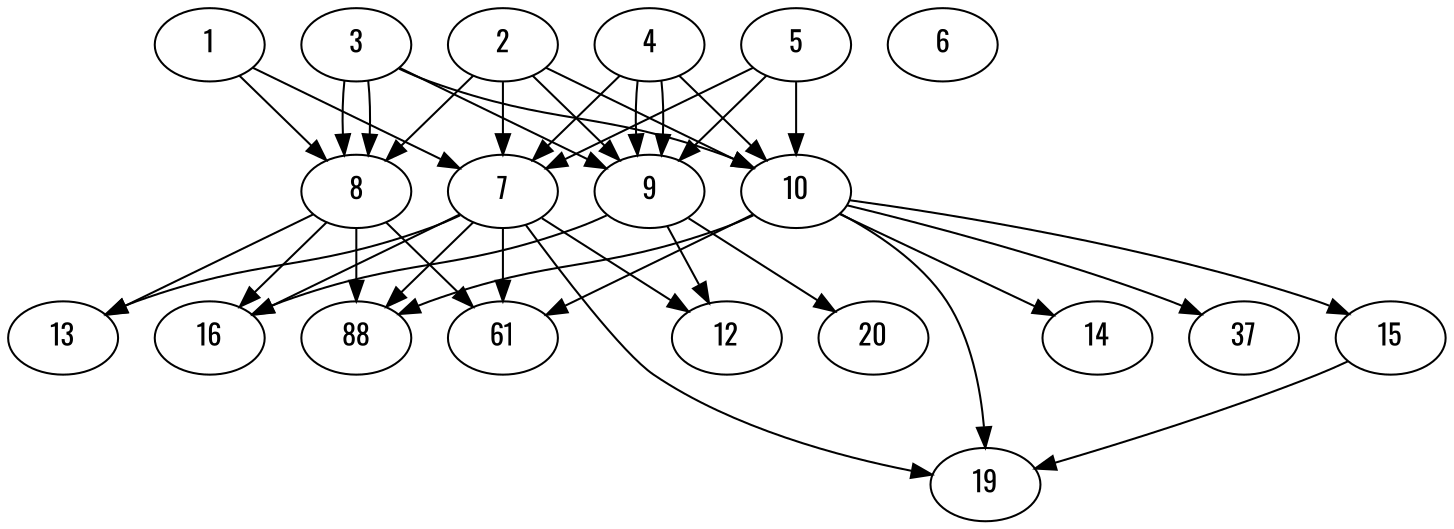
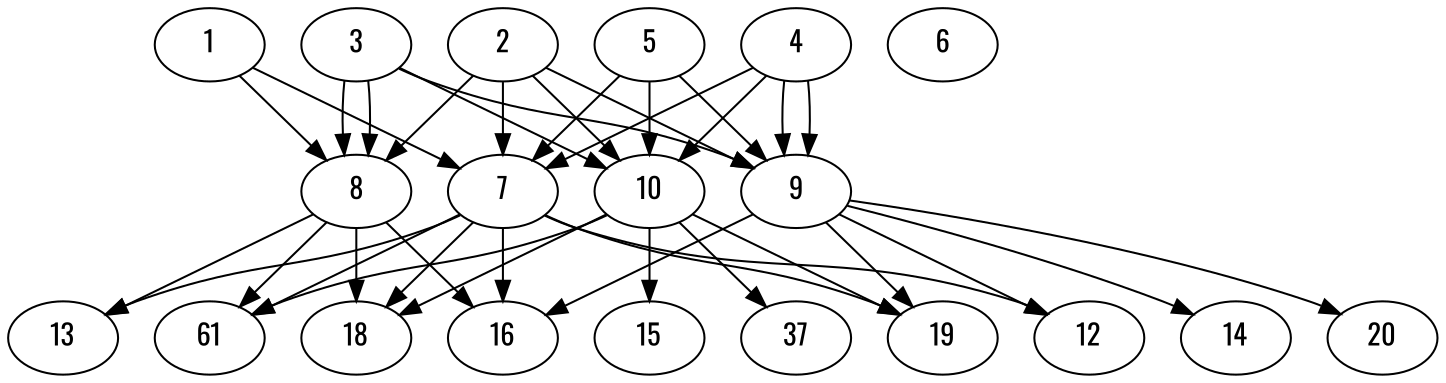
  digraph {
    fontname=Oswald
    node [alpha=0.17 fontname=Oswald]
    edge [fontname=Oswald]
    1 [alpha=0.03 expect_size=17459200]
    7 [alpha=0.15 expect_size=21340160]
    8 [alpha=0.10 expect_size=42863616]
    n4 [alpha=0.12 expect_size=9028608 label=61]
    12 [alpha=0.16 expect_size=15056896]
    13 [alpha=0.04 expect_size=9974784]
    16 [alpha=0.00 expect_size=12863488]
-   18 [alpha=0.16 expect_size=41530368 label=88]
+   18 [alpha=0.16 expect_size=41530368]
    19 [alpha=0.00 expect_size=16963584]
    2 [alpha=0.18 expect_size=10731520]
    9 [expect_size=25908224]
    10 [alpha=0.18 expect_size=18006016]
    14 [alpha=0.05 expect_size=31450112]
    20 [alpha=0.12 expect_size=10050560]
    15 [alpha=0.13 expect_size=24519680]
    n16 [alpha=0.10 expect_size=52298752 label=37]
    3 [alpha=0.09 expect_size=47389696]
    4 [expect_size=41945088]
    5 [alpha=0.15 expect_size=43190272]
    6 [expect_size=29579264]
    1 -> 7
    1 -> 8
    7 -> n4
    7 -> 12
    7 -> 13
    7 -> 16
    7 -> 18
    7 -> 19
    8 -> n4
    8 -> 13
    8 -> 16
    8 -> 18
    2 -> 7
    2 -> 8
    2 -> 9
    2 -> 10
    9 -> 12
    9 -> 16
-   15 -> 19
-   10 -> 14
+   9 -> 19
+   9 -> 14
    9 -> 20
    10 -> n4
    10 -> 18
    10 -> 19
    10 -> 15
    10 -> n16
    3 -> 8
    3 -> 8
    3 -> 9
    3 -> 10
    4 -> 7
    4 -> 9
    4 -> 9
    4 -> 10
    5 -> 7
    5 -> 9
    5 -> 10
  }
